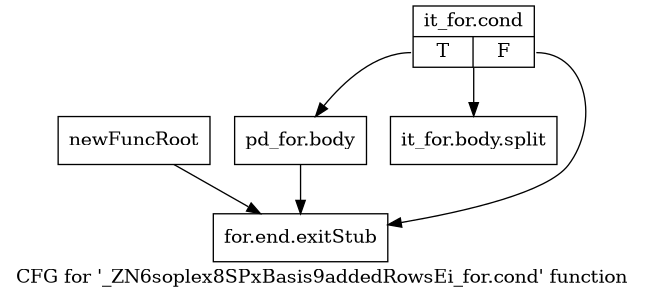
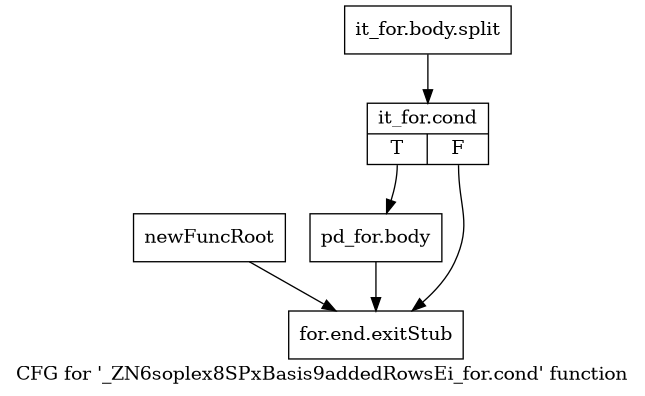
  digraph {
    label="CFG for '_ZN6soplex8SPxBasis9addedRowsEi_for.cond' function"
    node [shape=record]
    n1 [label="{newFuncRoot}"]
    n2 [label="{for.end.exitStub}"]
    n3 [label="{it_for.cond|{<s0>T|<s1>F}}"]
    n4 [label="{pd_for.body}"]
    n5 [label="{it_for.body.split}"]
    n1 -> n2
    n3 -> n2 [tailport=s1]
    n3 -> n4 [tailport=s0]
    n4 -> n2
-   n3 -> n5
+   n5 -> n3
  }
